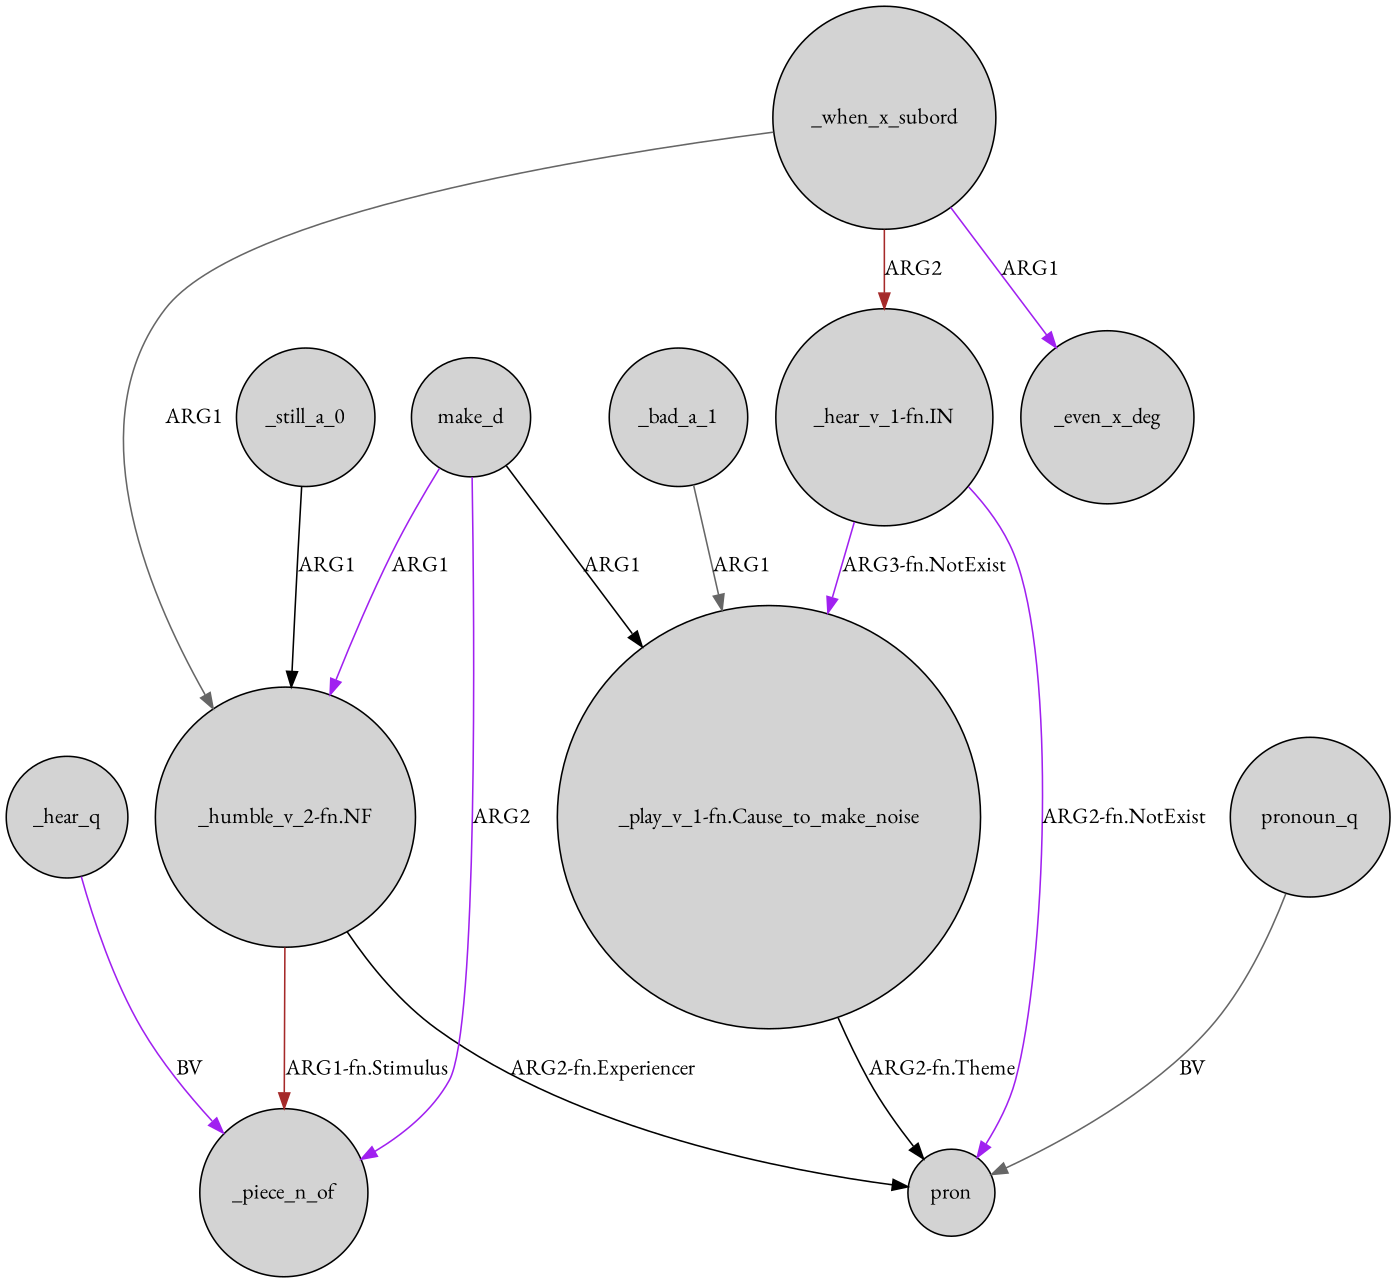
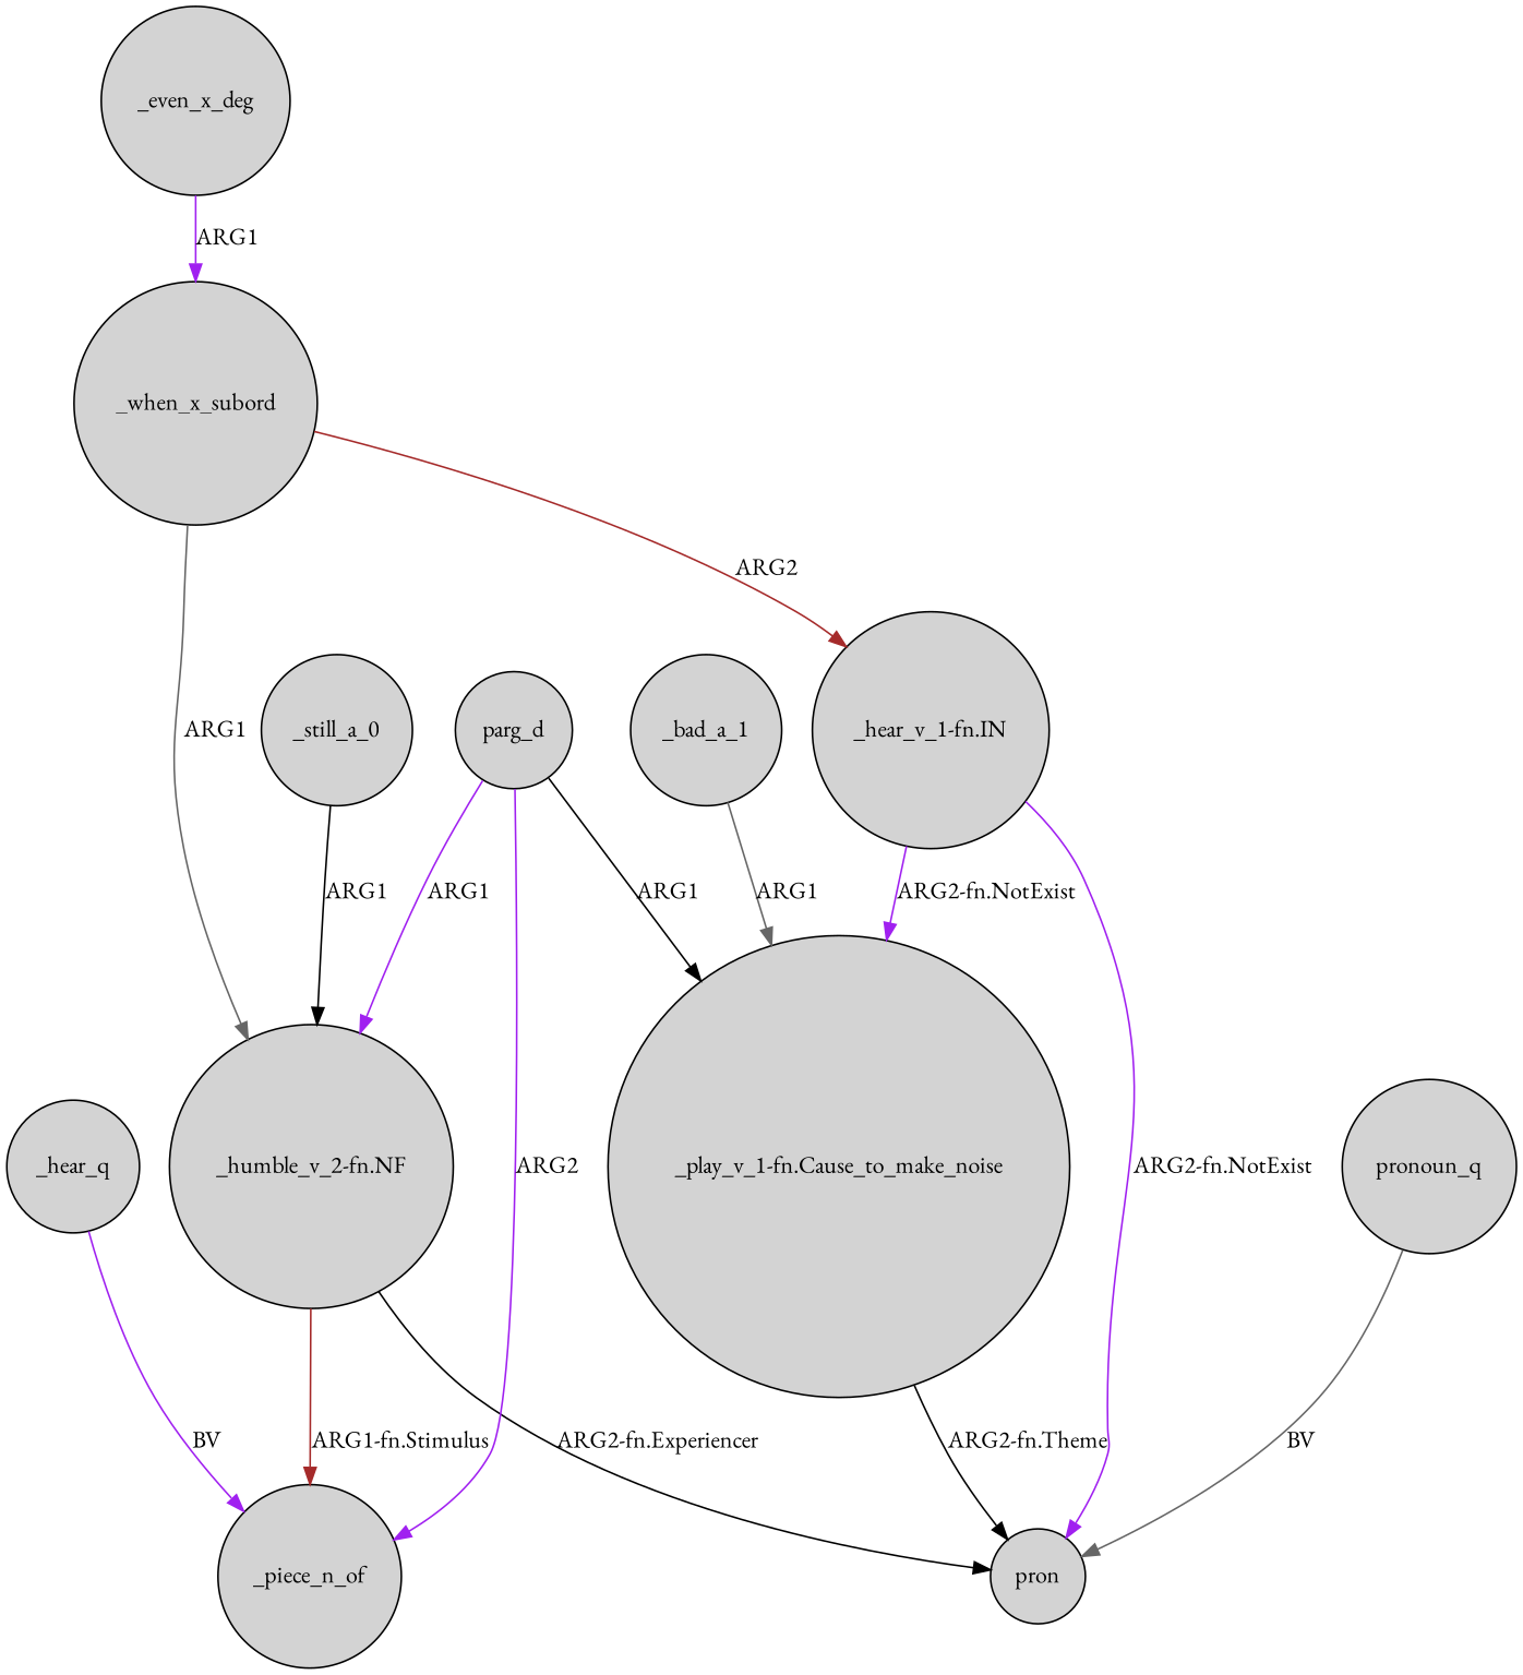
  digraph {
    fontname="EB Garamond"
    node [fontname="EB Garamond" shape=circle style=filled]
    edge [color=purple fontname="EB Garamond"]
    n1 [label="_humble_v_2-fn.NF"]
    pron
    _piece_n_of
-   parg_d [label=make_d]
+   parg_d
    "_play_v_1-fn.Cause_to_make_noise"
    _even_x_deg
    _when_x_subord
    "_hear_v_1-fn.IN"
    n9 [label=_hear_q]
    n10 [label=_still_a_0]
    _bad_a_1
    pronoun_q
    n1 -> pron [color=black label="ARG2-fn.Experiencer"]
    n1 -> _piece_n_of [color=brown label="ARG1-fn.Stimulus"]
    parg_d -> n1 [label=ARG1]
    parg_d -> _piece_n_of [label=ARG2]
    parg_d -> "_play_v_1-fn.Cause_to_make_noise" [color=black label=ARG1]
    "_play_v_1-fn.Cause_to_make_noise" -> pron [color=black label="ARG2-fn.Theme"]
-   _when_x_subord -> _even_x_deg [label=ARG1]
+   _even_x_deg -> _when_x_subord [label=ARG1]
    _when_x_subord -> n1 [color=gray40 label=ARG1]
    _when_x_subord -> "_hear_v_1-fn.IN" [color=brown label=ARG2]
    "_hear_v_1-fn.IN" -> pron [label="ARG2-fn.NotExist"]
-   "_hear_v_1-fn.IN" -> "_play_v_1-fn.Cause_to_make_noise" [label="ARG3-fn.NotExist"]
+   "_hear_v_1-fn.IN" -> "_play_v_1-fn.Cause_to_make_noise" [label="ARG2-fn.NotExist"]
    n9 -> _piece_n_of [label=BV]
    n10 -> n1 [color=black label=ARG1]
    _bad_a_1 -> "_play_v_1-fn.Cause_to_make_noise" [color=gray40 label=ARG1]
    pronoun_q -> pron [color=gray40 label=BV]
  }
